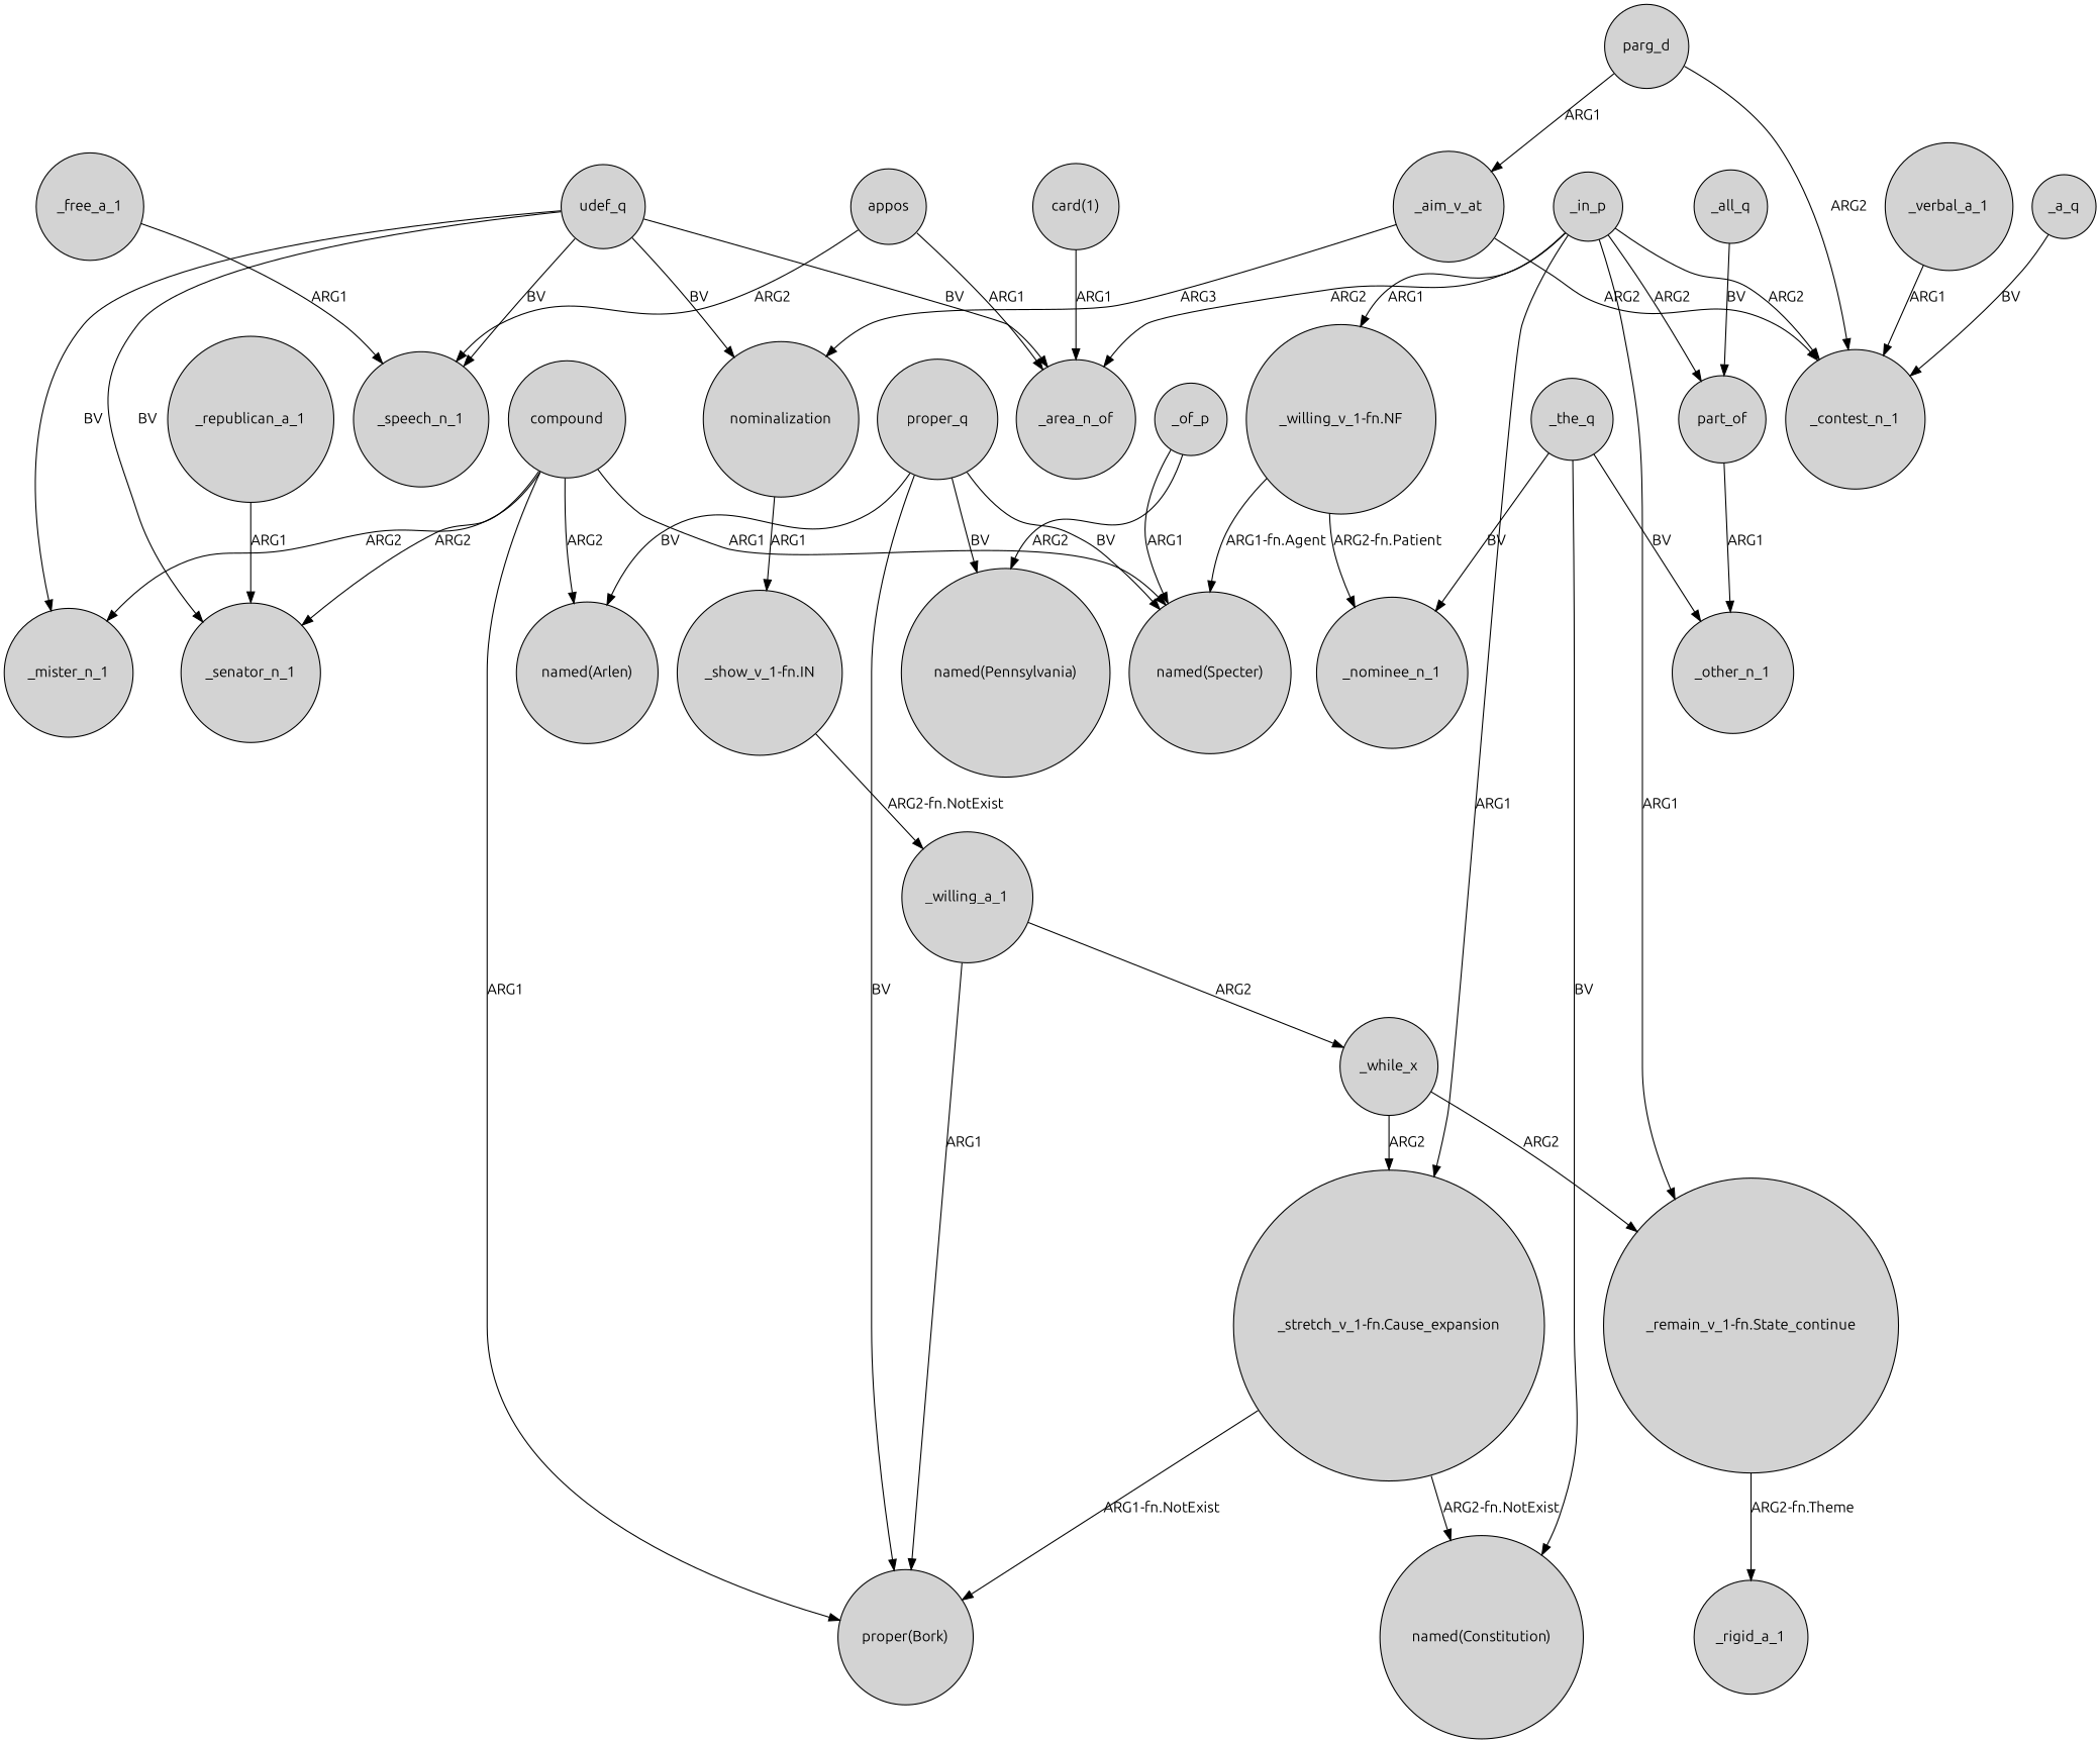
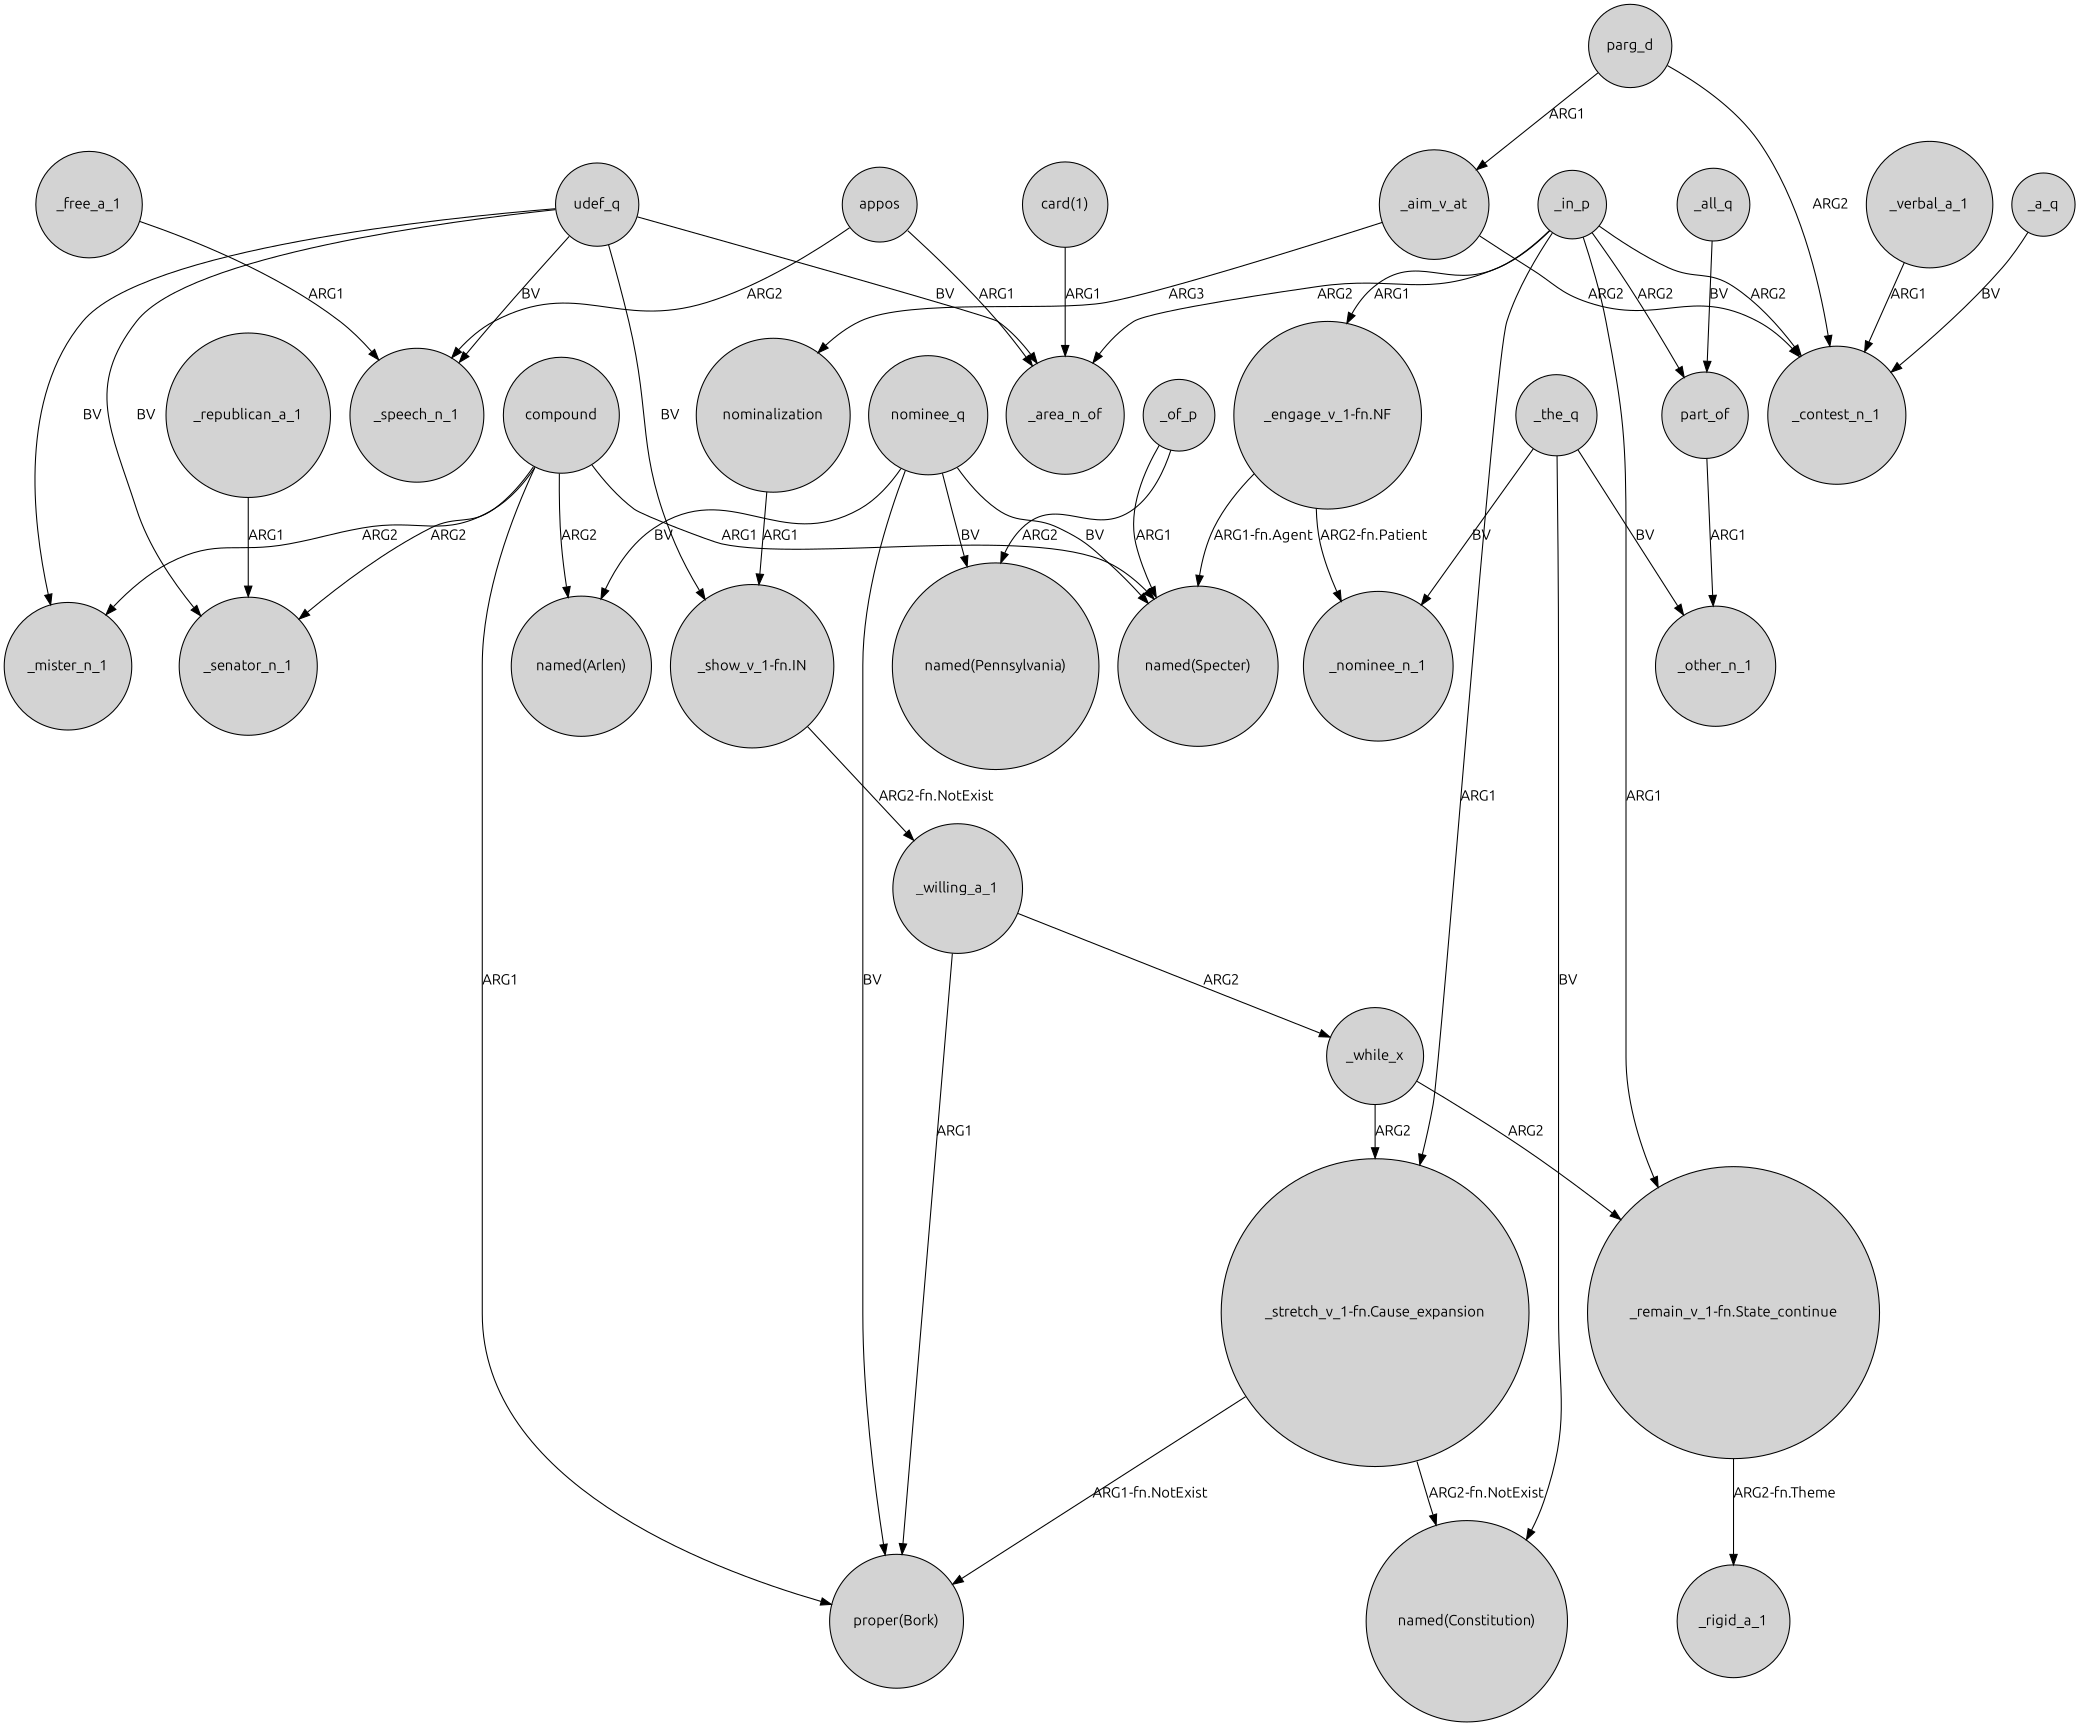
  digraph {
    fontname=Ubuntu
    node [fontname=Ubuntu shape=circle style=filled]
    edge [fontname=Ubuntu]
    udef_q
    _senator_n_1
    _area_n_of
    nominalization
    _mister_n_1
    _speech_n_1
    "_show_v_1-fn.IN"
    n8 [label="proper(Bork)"]
    _willing_a_1
    _while_x
    "_remain_v_1-fn.State_continue"
    "_stretch_v_1-fn.Cause_expansion"
    _all_q
    part_of
    _other_n_1
    parg_d
    _aim_v_at
    _contest_n_1
    _of_p
    "named(Pennsylvania)"
    "named(Specter)"
    appos
-   "_engage_v_1-fn.NF" [label="_willing_v_1-fn.NF"]
+   "_engage_v_1-fn.NF"
    _nominee_n_1
    compound
    "named(Arlen)"
    _in_p
    _rigid_a_1
    "named(Constitution)"
    _verbal_a_1
-   proper_q
+   proper_q [label=nominee_q]
    "card(1)"
    _the_q
    _a_q
    _free_a_1
    _republican_a_1
    udef_q -> _senator_n_1 [label=BV]
    udef_q -> _area_n_of [label=BV]
-   udef_q -> nominalization [label=BV]
+   udef_q -> "_show_v_1-fn.IN" [label=BV]
    udef_q -> _mister_n_1 [label=BV]
    udef_q -> _speech_n_1 [label=BV]
    nominalization -> "_show_v_1-fn.IN" [label=ARG1]
    "_show_v_1-fn.IN" -> _willing_a_1 [label="ARG2-fn.NotExist"]
    _willing_a_1 -> n8 [label=ARG1]
    _willing_a_1 -> _while_x [label=ARG2]
    _while_x -> "_remain_v_1-fn.State_continue" [label=ARG2]
    _while_x -> "_stretch_v_1-fn.Cause_expansion" [label=ARG2]
    "_remain_v_1-fn.State_continue" -> _rigid_a_1 [label="ARG2-fn.Theme"]
    "_stretch_v_1-fn.Cause_expansion" -> n8 [label="ARG1-fn.NotExist"]
    "_stretch_v_1-fn.Cause_expansion" -> "named(Constitution)" [label="ARG2-fn.NotExist"]
    _all_q -> part_of [label=BV]
    part_of -> _other_n_1 [label=ARG1]
    parg_d -> _aim_v_at [label=ARG1]
    parg_d -> _contest_n_1 [label=ARG2]
    _aim_v_at -> nominalization [label=ARG3]
    _aim_v_at -> _contest_n_1 [label=ARG2]
    _of_p -> "named(Pennsylvania)" [label=ARG2]
    _of_p -> "named(Specter)" [label=ARG1]
    appos -> _area_n_of [label=ARG1]
    appos -> _speech_n_1 [label=ARG2]
    "_engage_v_1-fn.NF" -> "named(Specter)" [label="ARG1-fn.Agent"]
    "_engage_v_1-fn.NF" -> _nominee_n_1 [label="ARG2-fn.Patient"]
    compound -> _senator_n_1 [label=ARG2]
    compound -> _mister_n_1 [label=ARG2]
    compound -> n8 [label=ARG1]
    compound -> "named(Specter)" [label=ARG1]
    compound -> "named(Arlen)" [label=ARG2]
    _in_p -> _area_n_of [label=ARG2]
    _in_p -> "_remain_v_1-fn.State_continue" [label=ARG1]
    _in_p -> "_stretch_v_1-fn.Cause_expansion" [label=ARG1]
    _in_p -> part_of [label=ARG2]
    _in_p -> _contest_n_1 [label=ARG2]
    _in_p -> "_engage_v_1-fn.NF" [label=ARG1]
    _verbal_a_1 -> _contest_n_1 [label=ARG1]
    proper_q -> n8 [label=BV]
    proper_q -> "named(Pennsylvania)" [label=BV]
    proper_q -> "named(Specter)" [label=BV]
    proper_q -> "named(Arlen)" [label=BV]
    "card(1)" -> _area_n_of [label=ARG1]
    _the_q -> _other_n_1 [label=BV]
    _the_q -> _nominee_n_1 [label=BV]
    _the_q -> "named(Constitution)" [label=BV]
    _a_q -> _contest_n_1 [label=BV]
    _free_a_1 -> _speech_n_1 [label=ARG1]
    _republican_a_1 -> _senator_n_1 [label=ARG1]
  }
